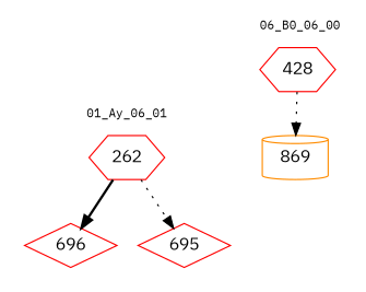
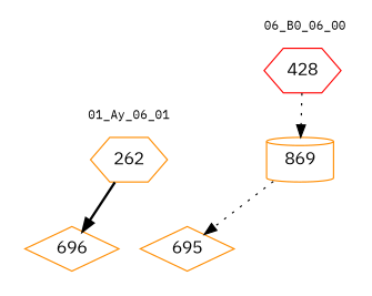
  digraph {
    fontname="IBM Plex Mono"
    node [color=red fontname="IBM Plex Mono" shape=hexagon]
    edge [color=black fontname="IBM Plex Mono" style=dotted]
-   n1 [label=262]
-   n2 [label=695 shape=diamond]
-   n3 [label=696 shape=diamond]
+   n1 [color=darkorange label=262]
+   n2 [color=darkorange label=695 shape=diamond]
+   n3 [color=darkorange label=696 shape=diamond]
    n4 [label=428]
    n5 [color=darkorange label=869 shape=cylinder]
    subgraph cluster_1 {
      color=white
      fontsize=10
      label="01_Ay_06_01"
      n1
      n2
      n3
    }
    subgraph cluster_2 {
      color=white
      fontsize=10
      label="06_B0_06_00"
      n4
      n5
    }
-   n1 -> n2
+   n5 -> n2
    n1 -> n3 [style=bold]
    n4 -> n5
  }
